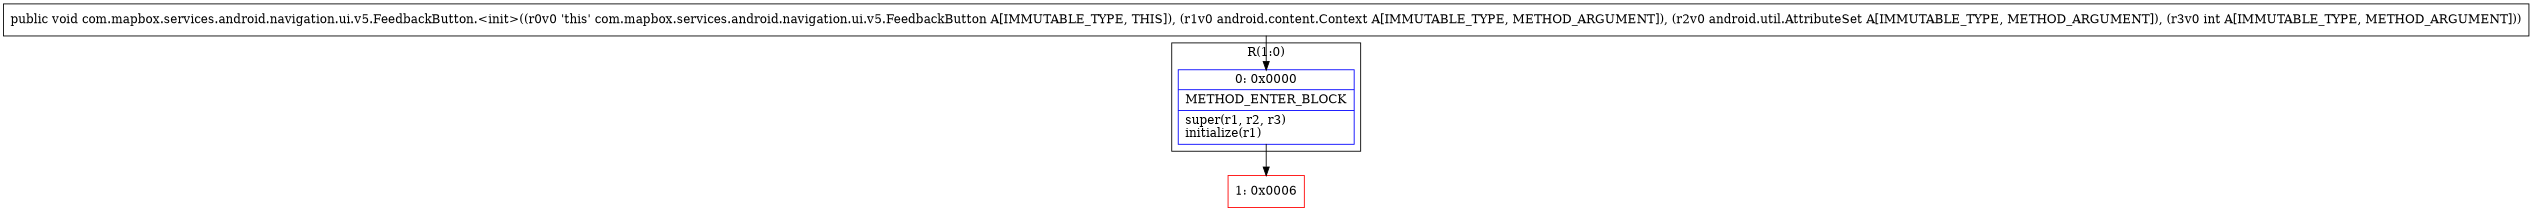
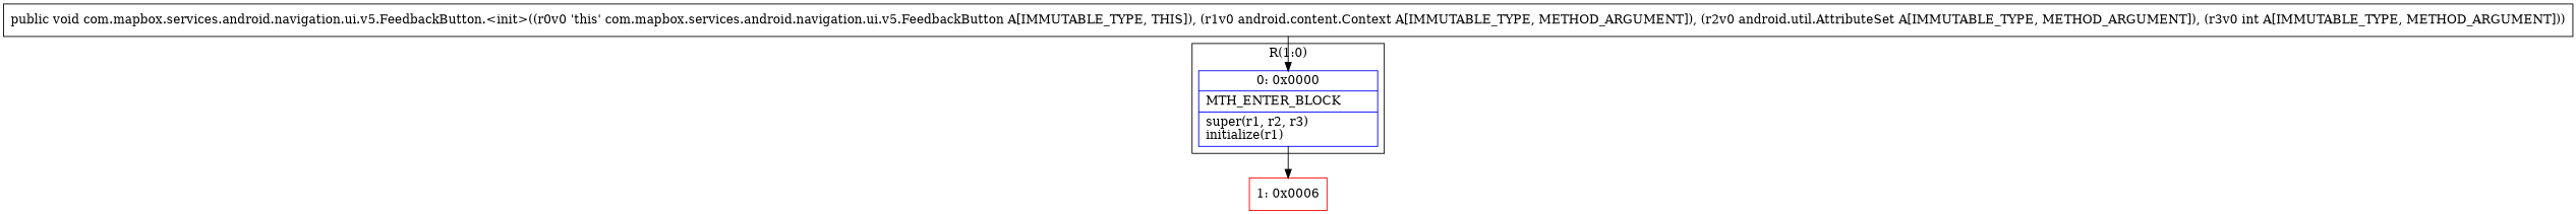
  digraph {
    node [shape=record]
-   n1 [color=blue label="{0\:\ 0x0000|METHOD_ENTER_BLOCK\l|super(r1, r2, r3)\linitialize(r1)\l}"]
+   n1 [color=blue label="{0\:\ 0x0000|MTH_ENTER_BLOCK\l|super(r1, r2, r3)\linitialize(r1)\l}"]
    n2 [color=red label="{1\:\ 0x0006}"]
    n3 [label="{public void com.mapbox.services.android.navigation.ui.v5.FeedbackButton.\<init\>((r0v0 'this' com.mapbox.services.android.navigation.ui.v5.FeedbackButton A[IMMUTABLE_TYPE, THIS]), (r1v0 android.content.Context A[IMMUTABLE_TYPE, METHOD_ARGUMENT]), (r2v0 android.util.AttributeSet A[IMMUTABLE_TYPE, METHOD_ARGUMENT]), (r3v0 int A[IMMUTABLE_TYPE, METHOD_ARGUMENT])) }"]
    subgraph cluster_1 {
      label="R(1:0)"
      n1
    }
    n1 -> n2
    n3 -> n1
  }
